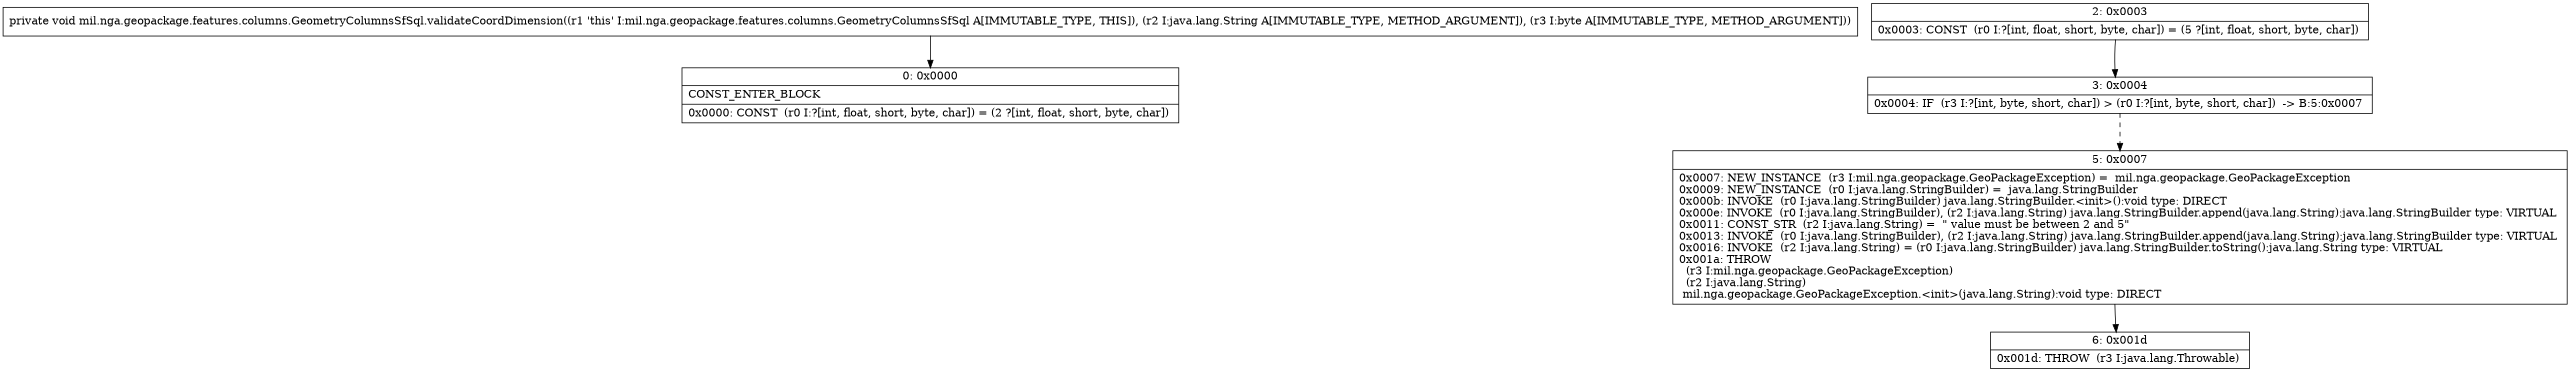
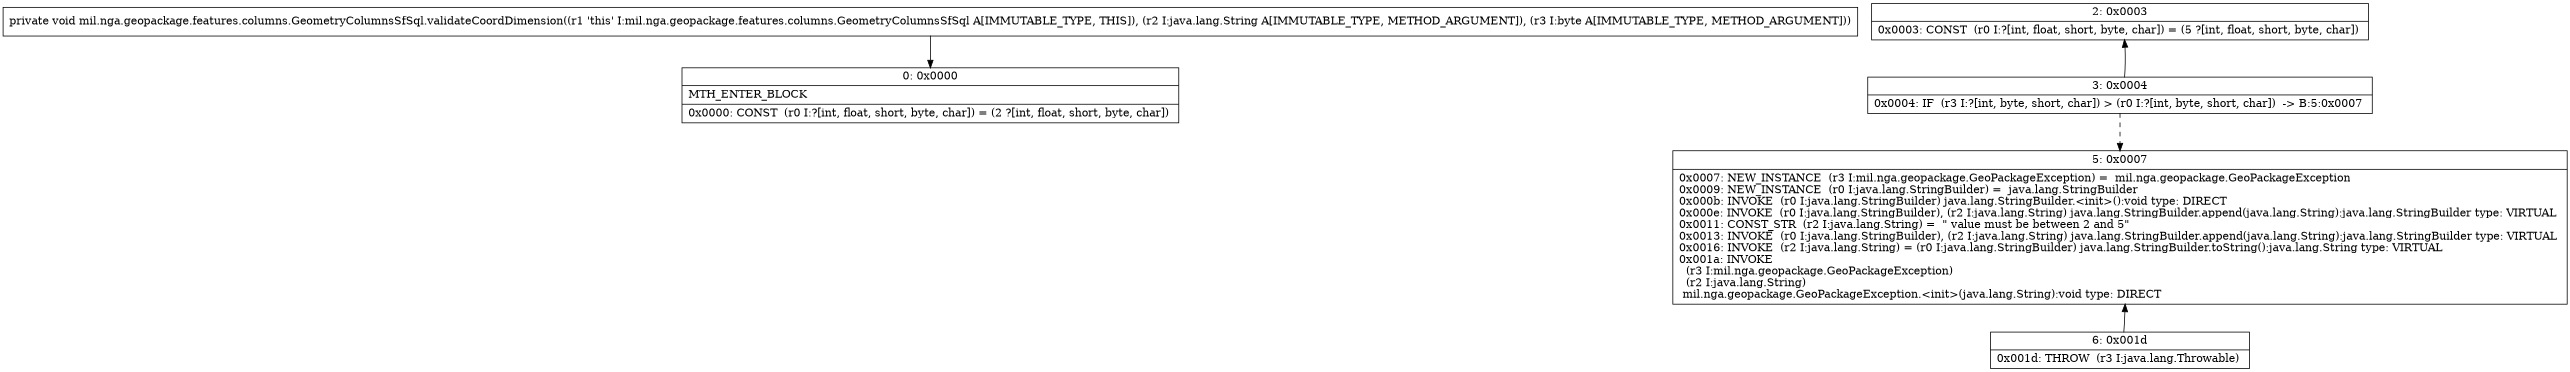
  digraph {
    node [shape=record]
-   n1 [label="{0\:\ 0x0000|CONST_ENTER_BLOCK\l|0x0000: CONST  (r0 I:?[int, float, short, byte, char]) = (2 ?[int, float, short, byte, char]) \l}"]
+   n1 [label="{0\:\ 0x0000|MTH_ENTER_BLOCK\l|0x0000: CONST  (r0 I:?[int, float, short, byte, char]) = (2 ?[int, float, short, byte, char]) \l}"]
    n2 [label="{2\:\ 0x0003|0x0003: CONST  (r0 I:?[int, float, short, byte, char]) = (5 ?[int, float, short, byte, char]) \l}"]
    n3 [label="{3\:\ 0x0004|0x0004: IF  (r3 I:?[int, byte, short, char]) \> (r0 I:?[int, byte, short, char])  \-\> B:5:0x0007 \l}"]
-   n4 [label="{5\:\ 0x0007|0x0007: NEW_INSTANCE  (r3 I:mil.nga.geopackage.GeoPackageException) =  mil.nga.geopackage.GeoPackageException \l0x0009: NEW_INSTANCE  (r0 I:java.lang.StringBuilder) =  java.lang.StringBuilder \l0x000b: INVOKE  (r0 I:java.lang.StringBuilder) java.lang.StringBuilder.\<init\>():void type: DIRECT \l0x000e: INVOKE  (r0 I:java.lang.StringBuilder), (r2 I:java.lang.String) java.lang.StringBuilder.append(java.lang.String):java.lang.StringBuilder type: VIRTUAL \l0x0011: CONST_STR  (r2 I:java.lang.String) =  \" value must be between 2 and 5\" \l0x0013: INVOKE  (r0 I:java.lang.StringBuilder), (r2 I:java.lang.String) java.lang.StringBuilder.append(java.lang.String):java.lang.StringBuilder type: VIRTUAL \l0x0016: INVOKE  (r2 I:java.lang.String) = (r0 I:java.lang.StringBuilder) java.lang.StringBuilder.toString():java.lang.String type: VIRTUAL \l0x001a: THROW  \l  (r3 I:mil.nga.geopackage.GeoPackageException)\l  (r2 I:java.lang.String)\l mil.nga.geopackage.GeoPackageException.\<init\>(java.lang.String):void type: DIRECT \l}"]
+   n4 [label="{5\:\ 0x0007|0x0007: NEW_INSTANCE  (r3 I:mil.nga.geopackage.GeoPackageException) =  mil.nga.geopackage.GeoPackageException \l0x0009: NEW_INSTANCE  (r0 I:java.lang.StringBuilder) =  java.lang.StringBuilder \l0x000b: INVOKE  (r0 I:java.lang.StringBuilder) java.lang.StringBuilder.\<init\>():void type: DIRECT \l0x000e: INVOKE  (r0 I:java.lang.StringBuilder), (r2 I:java.lang.String) java.lang.StringBuilder.append(java.lang.String):java.lang.StringBuilder type: VIRTUAL \l0x0011: CONST_STR  (r2 I:java.lang.String) =  \" value must be between 2 and 5\" \l0x0013: INVOKE  (r0 I:java.lang.StringBuilder), (r2 I:java.lang.String) java.lang.StringBuilder.append(java.lang.String):java.lang.StringBuilder type: VIRTUAL \l0x0016: INVOKE  (r2 I:java.lang.String) = (r0 I:java.lang.StringBuilder) java.lang.StringBuilder.toString():java.lang.String type: VIRTUAL \l0x001a: INVOKE  \l  (r3 I:mil.nga.geopackage.GeoPackageException)\l  (r2 I:java.lang.String)\l mil.nga.geopackage.GeoPackageException.\<init\>(java.lang.String):void type: DIRECT \l}"]
    n5 [label="{6\:\ 0x001d|0x001d: THROW  (r3 I:java.lang.Throwable) \l}"]
    n6 [label="{private void mil.nga.geopackage.features.columns.GeometryColumnsSfSql.validateCoordDimension((r1 'this' I:mil.nga.geopackage.features.columns.GeometryColumnsSfSql A[IMMUTABLE_TYPE, THIS]), (r2 I:java.lang.String A[IMMUTABLE_TYPE, METHOD_ARGUMENT]), (r3 I:byte A[IMMUTABLE_TYPE, METHOD_ARGUMENT])) }"]
-   n2 -> n3
+   n3 -> n2
    n3 -> n4 [style=dashed]
-   n4 -> n5
+   n5 -> n4
    n6 -> n1
  }
